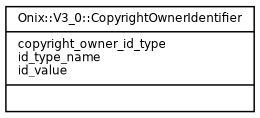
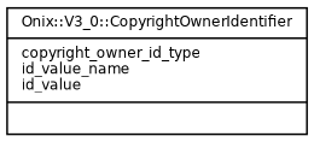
  digraph {
    fontname="Bitstream Vera Sans"
    fontsize=8
-   n1 [fontname="Bitstream Vera Sans" fontsize=8 label="{Onix::V3_0::CopyrightOwnerIdentifier\l|copyright_owner_id_type\lid_type_name\lid_value\l|\l}" shape=record]
+   n1 [fontname="Bitstream Vera Sans" fontsize=8 label="{Onix::V3_0::CopyrightOwnerIdentifier\l|copyright_owner_id_type\lid_value_name\lid_value\l|\l}" shape=record]
  }
